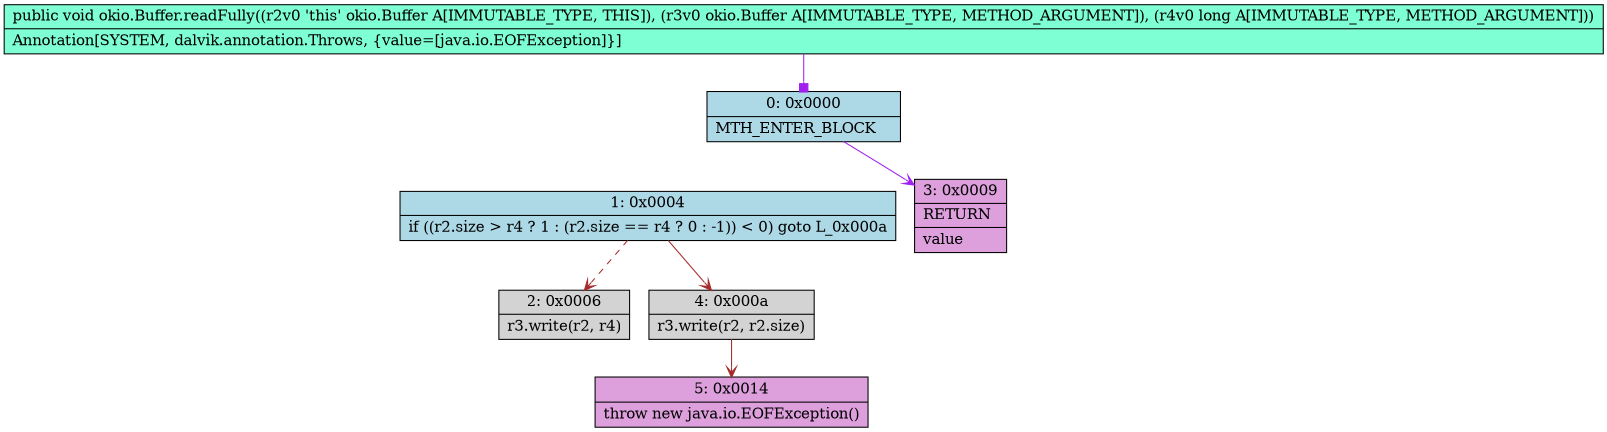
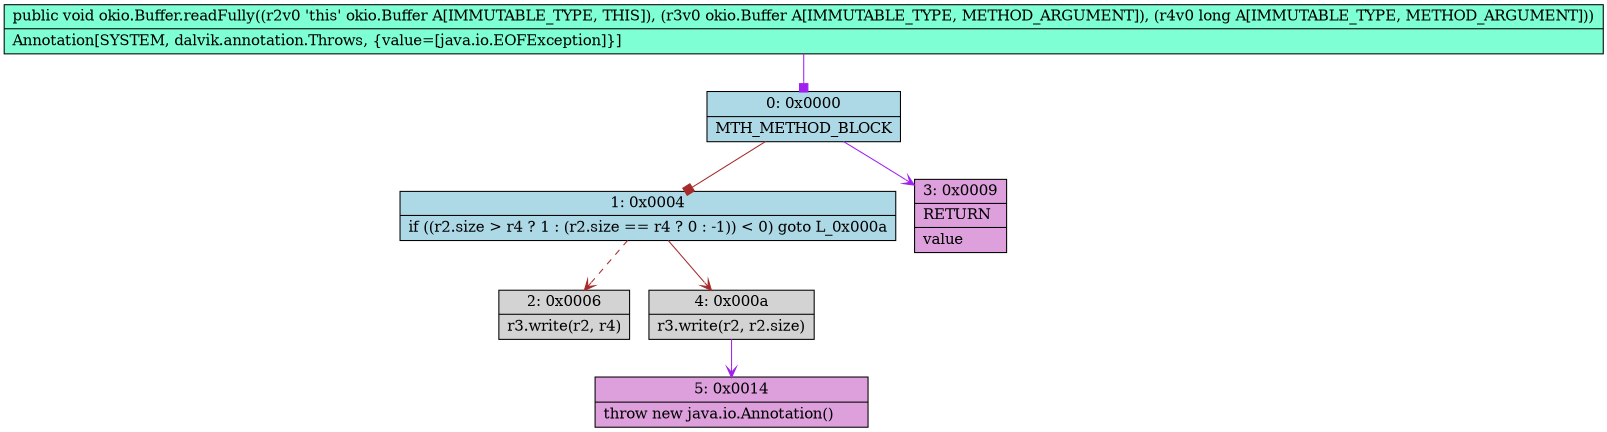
  digraph {
    node [fillcolor=lightblue shape=record style=filled]
    edge [arrowhead=vee color=brown]
-   n1 [label="{0\:\ 0x0000|MTH_ENTER_BLOCK\l}"]
+   n1 [label="{0\:\ 0x0000|MTH_METHOD_BLOCK\l}"]
    n2 [label="{1\:\ 0x0004|if ((r2.size \> r4 ? 1 : (r2.size == r4 ? 0 : \-1)) \< 0) goto L_0x000a\l}"]
    n3 [fillcolor=plum label="{3\:\ 0x0009|RETURN\l|value\l}"]
    n4 [fillcolor=lightgrey label="{2\:\ 0x0006|r3.write(r2, r4)\l}"]
    n5 [fillcolor=lightgrey label="{4\:\ 0x000a|r3.write(r2, r2.size)\l}"]
-   n6 [fillcolor=plum label="{5\:\ 0x0014|throw new java.io.EOFException()\l}"]
+   n6 [fillcolor=plum label="{5\:\ 0x0014|throw new java.io.Annotation()\l}"]
    n7 [fillcolor=aquamarine label="{public void okio.Buffer.readFully((r2v0 'this' okio.Buffer A[IMMUTABLE_TYPE, THIS]), (r3v0 okio.Buffer A[IMMUTABLE_TYPE, METHOD_ARGUMENT]), (r4v0 long A[IMMUTABLE_TYPE, METHOD_ARGUMENT]))  | Annotation[SYSTEM, dalvik.annotation.Throws, \{value=[java.io.EOFException]\}]\l}"]
+   n1 -> n2 [arrowhead=box]
    n1 -> n3 [color=purple]
    n2 -> n4 [style=dashed]
    n2 -> n5
-   n5 -> n6
+   n5 -> n6 [color=purple]
    n7 -> n1 [arrowhead=box color=purple]
  }
